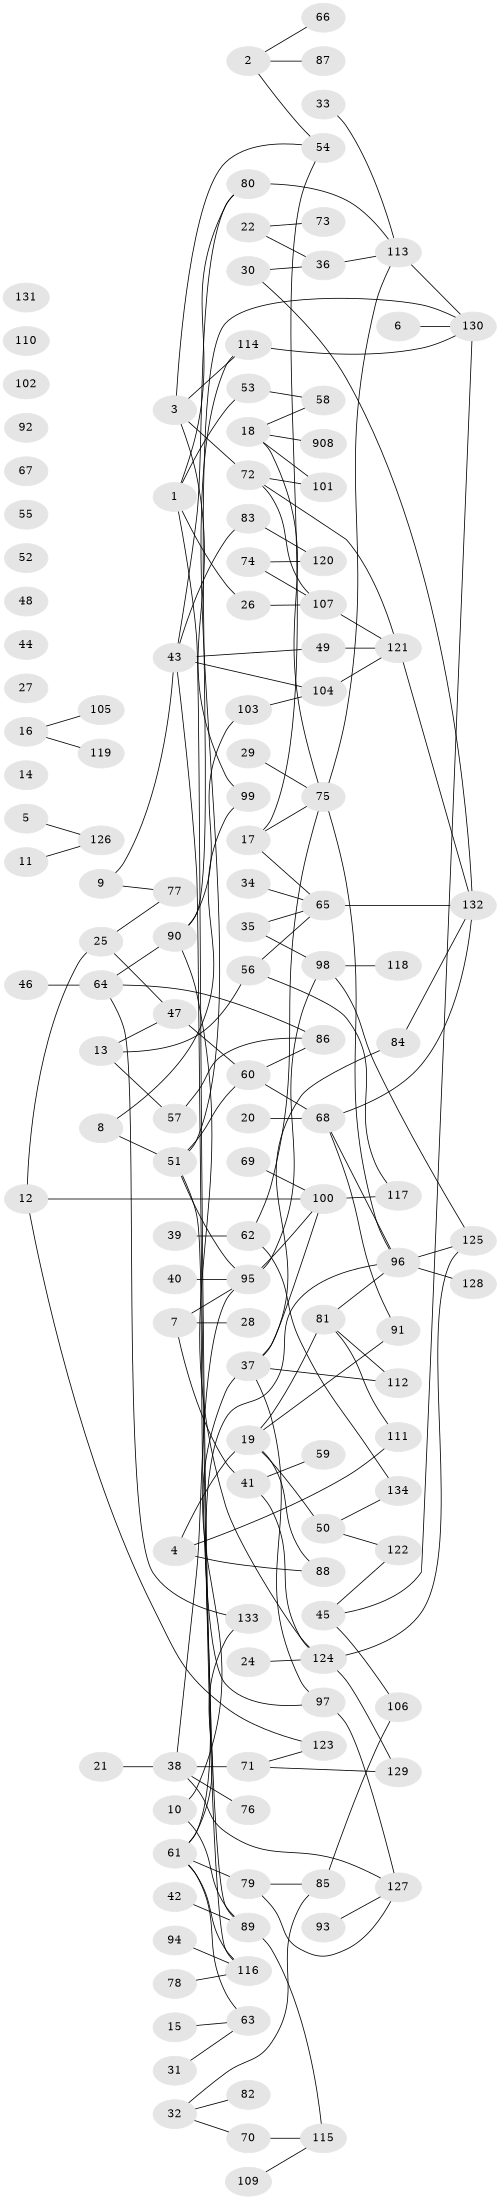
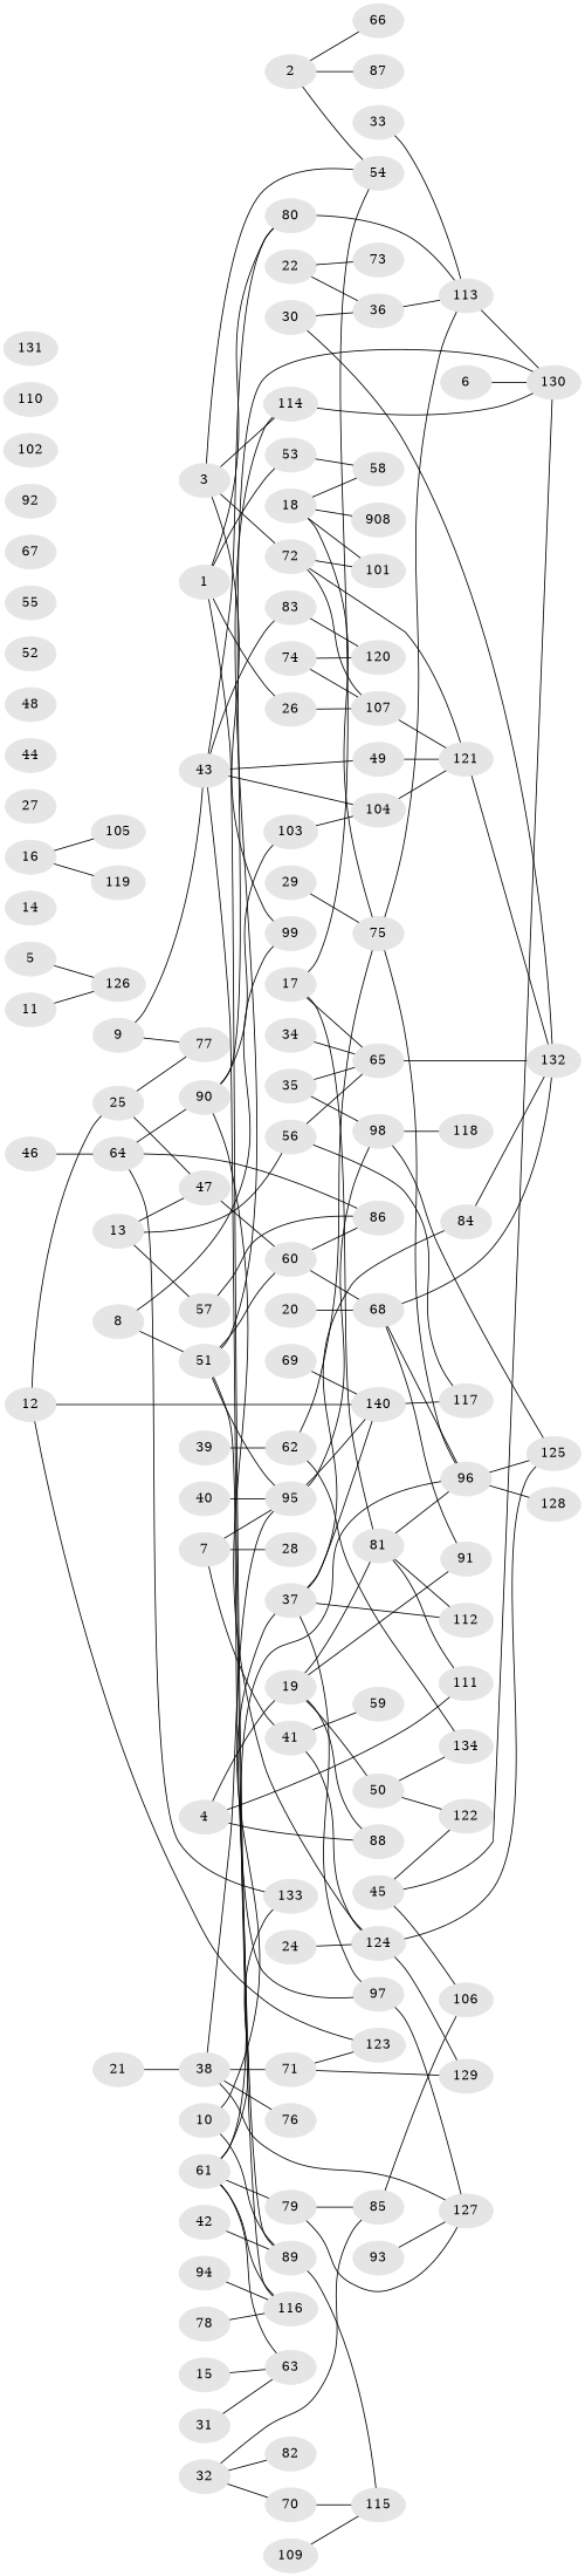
  graph {
    rankdir=LR
    node [color=gray90 style=filled]
    1
    26
    53
    80
    89
    107
    58
    113
    115
    2
    54
    66
    87
    3
    72
    99
    114
    101
    121
    130
    4
    19
    88
    111
    81
    50
    91
    5
    126
    6
    7
    28
    41
    95
    124
    59
-   100
+   100 [label=140]
    98
    8
    51
    97
    60
    9
    43
    77
    49
    83
    104
    116
    10
    37
    84
    112
    11
    12
    25
    123
    47
    117
    13
    56
    57
    65
    86
    14
    15
    63
    16
    105
    119
    17
    132
    96
    18
    75
    n76 [label=908]
    122
    134
    20
    68
    21
    38
    71
    76
    127
    22
    36
    73
    24
    129
    125
    27
    29
    30
    31
    32
    70
    82
    85
    106
    33
    34
    35
    118
    39
    62
    40
    42
    120
    44
    45
    46
    64
    133
    90
    48
    52
    55
    61
    79
    128
    103
    67
    69
    74
    78
    92
    93
    94
    102
    109
    110
    131
    1 -- 26
    1 -- 53
    1 -- 80
    1 -- 89
    26 -- 107
    53 -- 58
    80 -- 113
    89 -- 115
    107 -- 121
    113 -- 130
    2 -- 54
    2 -- 66
    2 -- 87
    3 -- 54
    3 -- 72
    3 -- 99
    3 -- 114
    72 -- 107
    72 -- 101
    72 -- 121
    114 -- 130
    121 -- 132
    4 -- 19
    4 -- 88
    4 -- 111
    19 -- 88
    19 -- 81
    19 -- 50
    19 -- 91
    81 -- 111
    81 -- 112
    81 -- 96
    50 -- 122
    50 -- 134
    5 -- 126
    6 -- 130
    7 -- 28
    7 -- 41
    7 -- 95
    41 -- 124
    41 -- 59
    95 -- 100
    95 -- 98
    124 -- 129
    124 -- 125
    100 -- 117
    98 -- 125
    98 -- 118
    8 -- 99
    8 -- 51
    51 -- 114
    51 -- 95
    51 -- 97
    51 -- 60
    97 -- 127
    60 -- 86
    60 -- 68
    9 -- 43
    9 -- 77
    43 -- 80
    43 -- 49
    43 -- 83
    43 -- 104
    43 -- 116
    49 -- 121
    83 -- 120
    104 -- 121
    10 -- 89
    10 -- 37
    37 -- 100
    37 -- 97
    37 -- 84
    37 -- 112
    84 -- 132
    11 -- 126
    12 -- 100
    12 -- 25
    12 -- 123
    25 -- 77
    25 -- 47
    47 -- 60
    13 -- 47
    13 -- 56
    13 -- 57
    56 -- 117
    56 -- 65
    57 -- 86
    65 -- 132
    15 -- 63
    16 -- 105
    16 -- 119
    17 -- 54
-   17 -- 75
+   17 -- 81
    17 -- 65
    96 -- 125
    96 -- 128
    18 -- 58
    18 -- 101
    18 -- 75
    18 -- n76
    75 -- 113
    75 -- 96
    20 -- 68
    68 -- 91
    68 -- 132
    68 -- 96
    21 -- 38
    38 -- 95
    38 -- 71
    38 -- 76
    38 -- 127
    71 -- 123
    71 -- 129
    22 -- 36
    22 -- 73
    36 -- 113
    24 -- 124
    29 -- 75
    30 -- 132
    30 -- 36
    31 -- 63
    32 -- 70
    32 -- 82
    32 -- 85
    70 -- 115
    85 -- 106
    33 -- 113
    34 -- 65
    35 -- 98
    35 -- 65
    39 -- 62
    62 -- 75
    62 -- 134
    40 -- 95
    42 -- 89
    45 -- 130
    45 -- 122
    45 -- 106
    46 -- 64
    64 -- 86
    64 -- 133
    64 -- 90
    90 -- 130
    90 -- 124
    90 -- 103
    61 -- 116
    61 -- 63
    61 -- 96
    61 -- 133
    61 -- 79
    79 -- 127
    79 -- 85
    103 -- 104
    69 -- 100
    74 -- 107
    74 -- 120
    78 -- 116
    93 -- 127
    94 -- 116
    109 -- 115
  }
